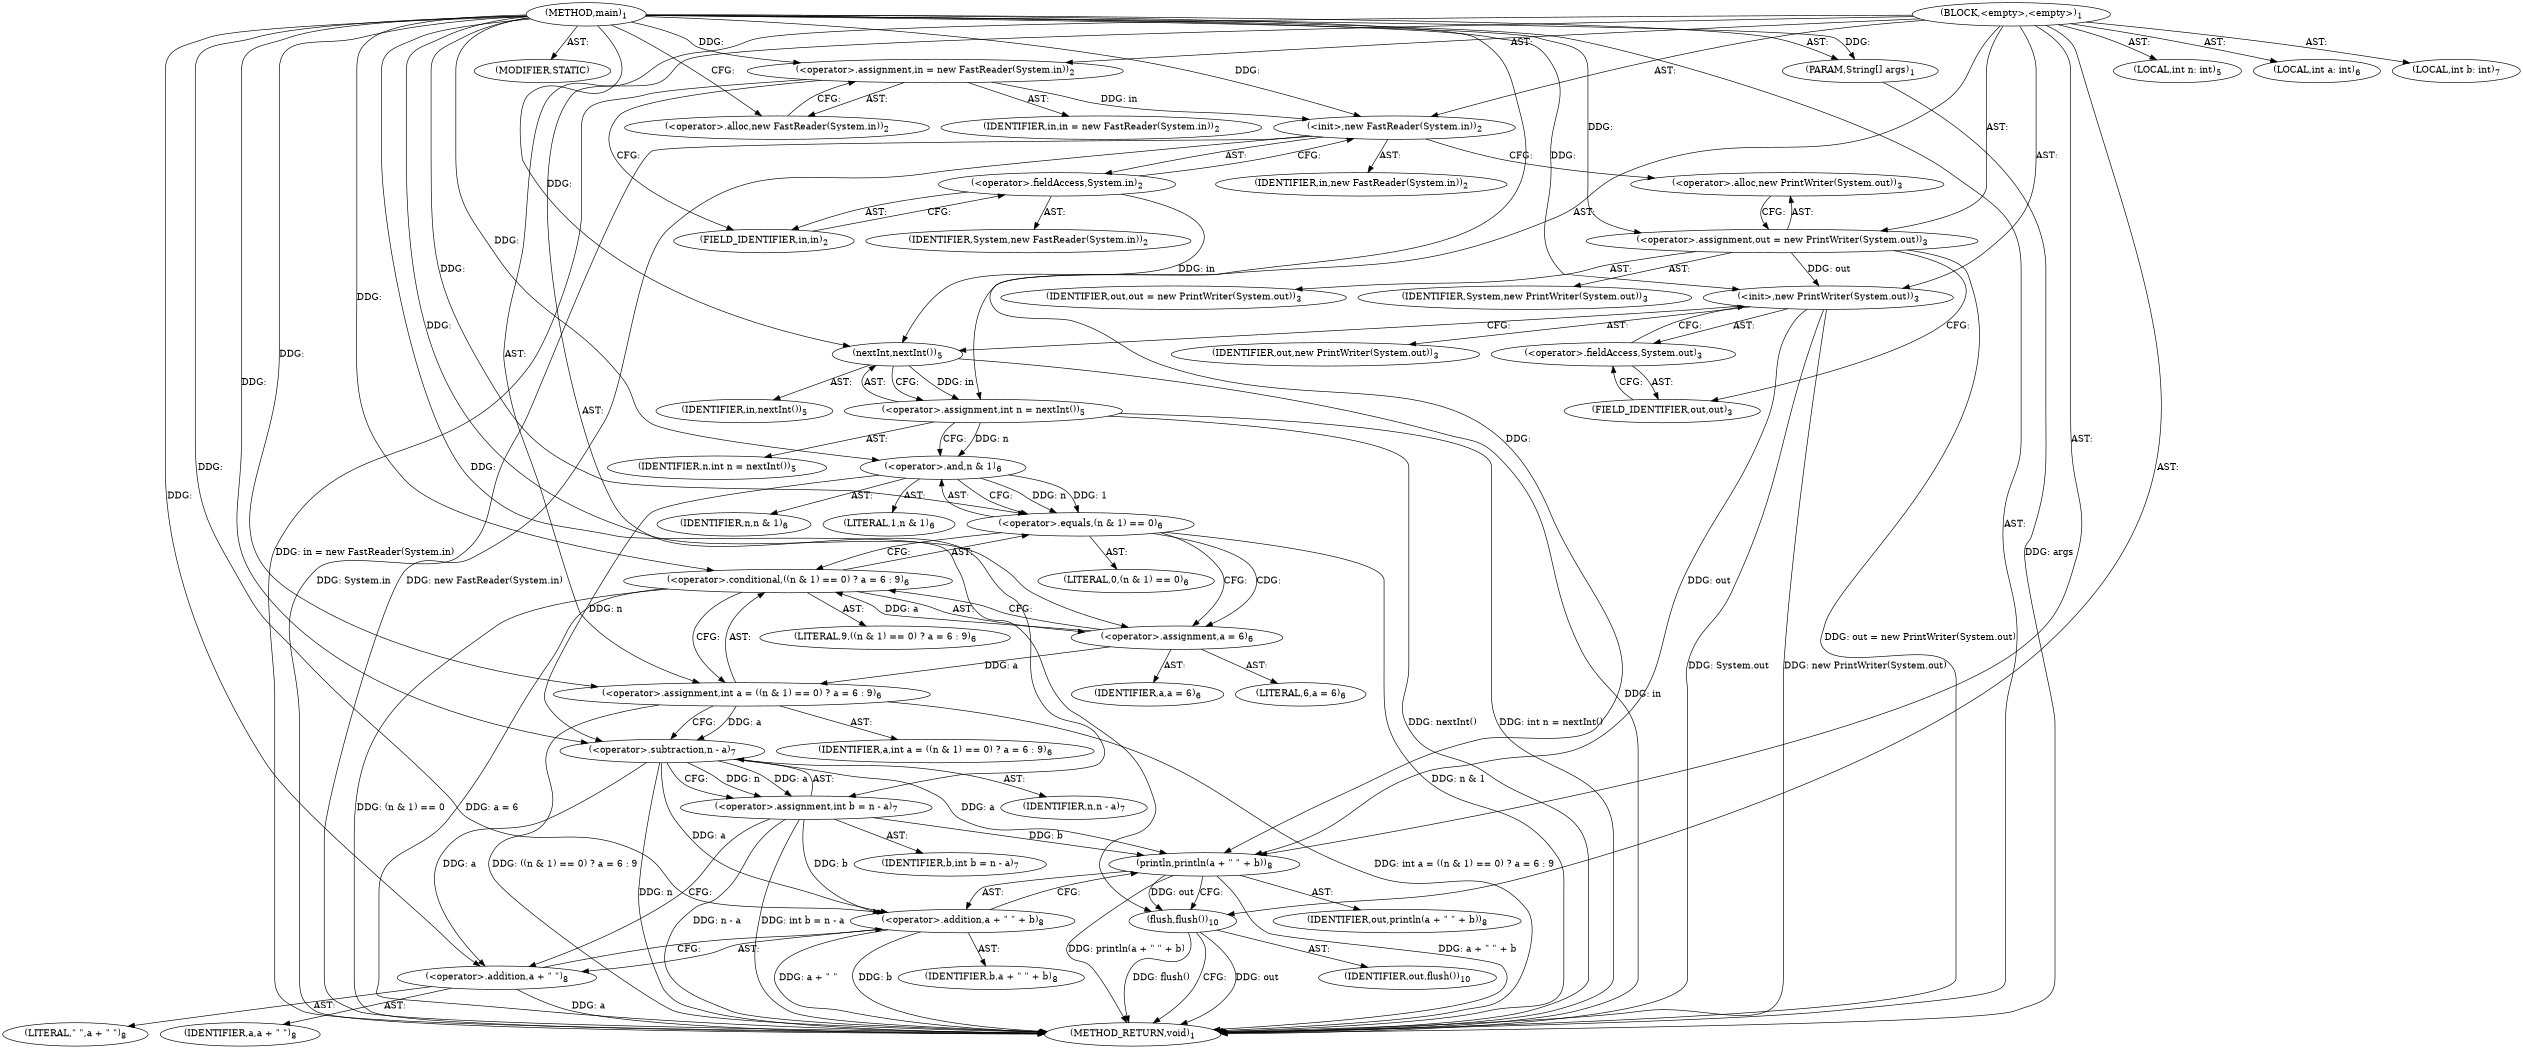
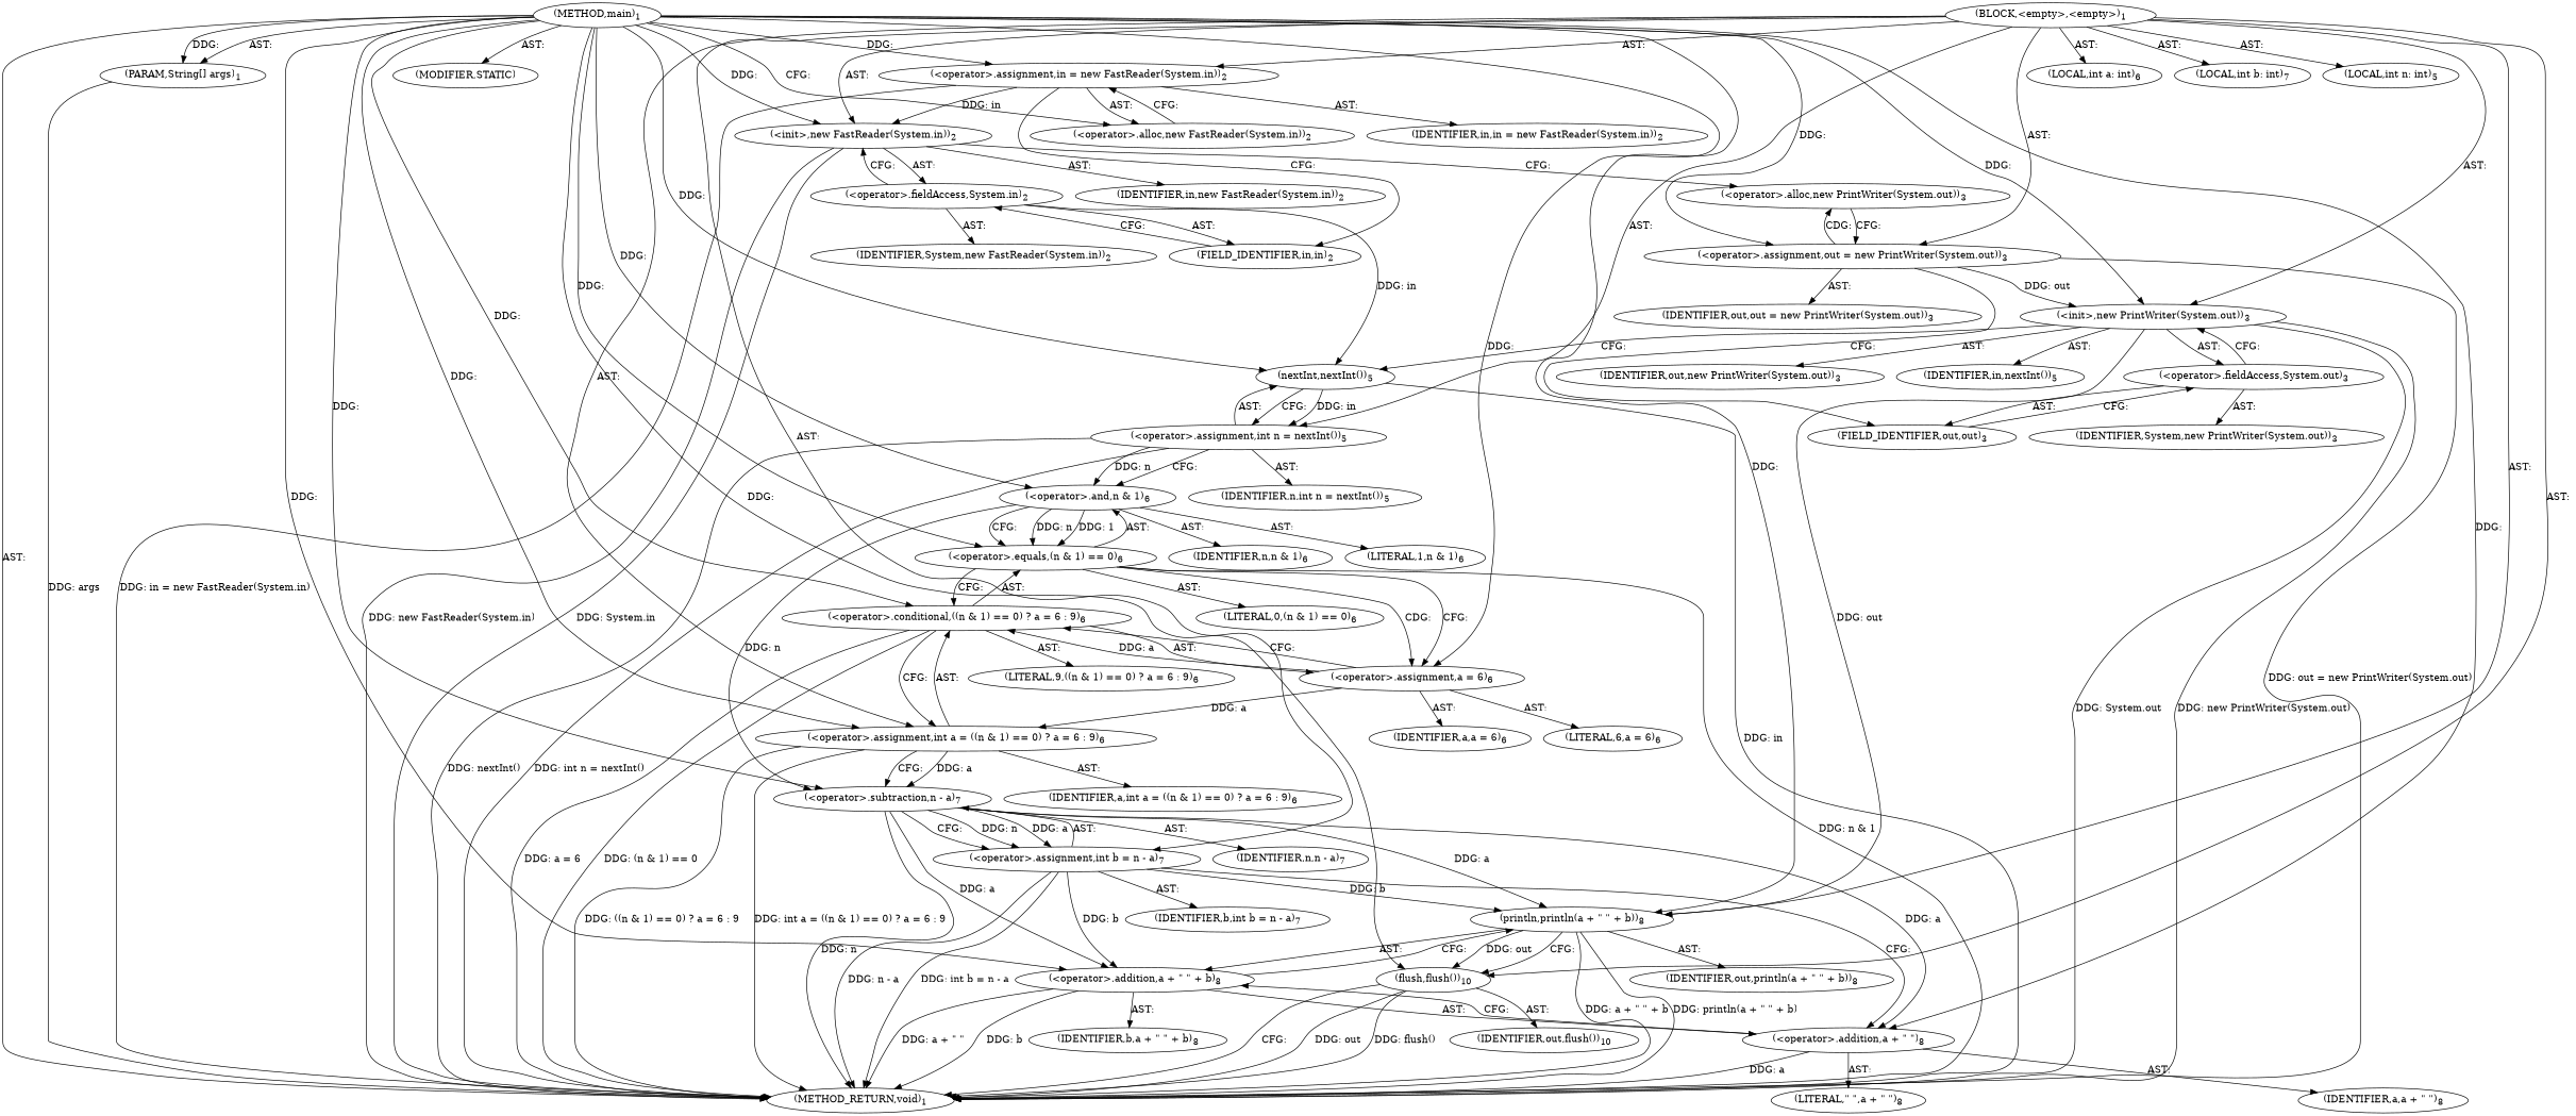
  digraph {
    n1 [label=<(METHOD,main)<SUB>1</SUB>>]
    n2 [label=<(PARAM,String[] args)<SUB>1</SUB>>]
    n3 [label=<(&lt;operator&gt;.assignment,in = new FastReader(System.in))<SUB>2</SUB>>]
    n4 [label=<(&lt;operator&gt;.alloc,new FastReader(System.in))<SUB>2</SUB>>]
    n5 [label=<(&lt;init&gt;,new FastReader(System.in))<SUB>2</SUB>>]
    n6 [label=<(&lt;operator&gt;.assignment,out = new PrintWriter(System.out))<SUB>3</SUB>>]
    n7 [label=<(&lt;init&gt;,new PrintWriter(System.out))<SUB>3</SUB>>]
    n8 [label=<(nextInt,nextInt())<SUB>5</SUB>>]
    n9 [label=<(&lt;operator&gt;.assignment,int a = ((n &amp; 1) == 0) ? a = 6 : 9)<SUB>6</SUB>>]
    n10 [label=<(&lt;operator&gt;.conditional,((n &amp; 1) == 0) ? a = 6 : 9)<SUB>6</SUB>>]
    n11 [label=<(&lt;operator&gt;.equals,(n &amp; 1) == 0)<SUB>6</SUB>>]
    n12 [label=<(&lt;operator&gt;.and,n &amp; 1)<SUB>6</SUB>>]
    n13 [label=<(&lt;operator&gt;.assignment,a = 6)<SUB>6</SUB>>]
    n14 [label=<(&lt;operator&gt;.subtraction,n - a)<SUB>7</SUB>>]
    n15 [label=<(println,println(a + &quot; &quot; + b))<SUB>8</SUB>>]
    n16 [label=<(&lt;operator&gt;.addition,a + &quot; &quot; + b)<SUB>8</SUB>>]
    n17 [label=<(&lt;operator&gt;.addition,a + &quot; &quot;)<SUB>8</SUB>>]
    n18 [label=<(flush,flush())<SUB>10</SUB>>]
    n19 [label=<(MODIFIER,STATIC)>]
    n20 [label=<(METHOD_RETURN,void)<SUB>1</SUB>>]
    n21 [label=<(BLOCK,&lt;empty&gt;,&lt;empty&gt;)<SUB>1</SUB>>]
    n22 [label=<(LOCAL,int n: int)<SUB>5</SUB>>]
    n23 [label=<(&lt;operator&gt;.assignment,int n = nextInt())<SUB>5</SUB>>]
    n24 [label=<(LOCAL,int a: int)<SUB>6</SUB>>]
    n25 [label=<(LOCAL,int b: int)<SUB>7</SUB>>]
    n26 [label=<(&lt;operator&gt;.assignment,int b = n - a)<SUB>7</SUB>>]
    n27 [label=<(IDENTIFIER,in,in = new FastReader(System.in))<SUB>2</SUB>>]
    n28 [label=<(FIELD_IDENTIFIER,in,in)<SUB>2</SUB>>]
    n29 [label=<(IDENTIFIER,in,new FastReader(System.in))<SUB>2</SUB>>]
    n30 [label=<(&lt;operator&gt;.fieldAccess,System.in)<SUB>2</SUB>>]
    n31 [label=<(&lt;operator&gt;.alloc,new PrintWriter(System.out))<SUB>3</SUB>>]
    n32 [label=<(IDENTIFIER,out,out = new PrintWriter(System.out))<SUB>3</SUB>>]
    n33 [label=<(FIELD_IDENTIFIER,out,out)<SUB>3</SUB>>]
    n34 [label=<(IDENTIFIER,out,new PrintWriter(System.out))<SUB>3</SUB>>]
    n35 [label=<(&lt;operator&gt;.fieldAccess,System.out)<SUB>3</SUB>>]
    n36 [label=<(IDENTIFIER,in,nextInt())<SUB>5</SUB>>]
    n37 [label=<(IDENTIFIER,a,int a = ((n &amp; 1) == 0) ? a = 6 : 9)<SUB>6</SUB>>]
    n38 [label=<(LITERAL,9,((n &amp; 1) == 0) ? a = 6 : 9)<SUB>6</SUB>>]
    n39 [label=<(LITERAL,0,(n &amp; 1) == 0)<SUB>6</SUB>>]
    n40 [label=<(IDENTIFIER,n,n &amp; 1)<SUB>6</SUB>>]
    n41 [label=<(LITERAL,1,n &amp; 1)<SUB>6</SUB>>]
    n42 [label=<(IDENTIFIER,a,a = 6)<SUB>6</SUB>>]
    n43 [label=<(LITERAL,6,a = 6)<SUB>6</SUB>>]
    n44 [label=<(IDENTIFIER,n,n - a)<SUB>7</SUB>>]
    n45 [label=<(IDENTIFIER,out,println(a + &quot; &quot; + b))<SUB>8</SUB>>]
    n46 [label=<(IDENTIFIER,b,a + &quot; &quot; + b)<SUB>8</SUB>>]
    n47 [label=<(IDENTIFIER,a,a + &quot; &quot;)<SUB>8</SUB>>]
    n48 [label=<(LITERAL,&quot; &quot;,a + &quot; &quot;)<SUB>8</SUB>>]
    n49 [label=<(IDENTIFIER,out,flush())<SUB>10</SUB>>]
    n50 [label=<(IDENTIFIER,n,int n = nextInt())<SUB>5</SUB>>]
    n51 [label=<(IDENTIFIER,b,int b = n - a)<SUB>7</SUB>>]
    n52 [label=<(IDENTIFIER,System,new FastReader(System.in))<SUB>2</SUB>>]
    n53 [label=<(IDENTIFIER,System,new PrintWriter(System.out))<SUB>3</SUB>>]
    n1 -> n2 [label="AST: "]
    n1 -> n2 [label="DDG: "]
    n1 -> n3 [label="DDG: "]
    n1 -> n4 [label="CFG: "]
    n1 -> n5 [label="DDG: "]
    n1 -> n6 [label="DDG: "]
    n1 -> n7 [label="DDG: "]
    n1 -> n8 [label="DDG: "]
    n1 -> n9 [label="DDG: "]
    n1 -> n10 [label="DDG: "]
    n1 -> n11 [label="DDG: "]
    n1 -> n12 [label="DDG: "]
    n1 -> n13 [label="DDG: "]
    n1 -> n14 [label="DDG: "]
    n1 -> n15 [label="DDG: "]
    n1 -> n16 [label="DDG: "]
    n1 -> n17 [label="DDG: "]
    n1 -> n18 [label="DDG: "]
    n1 -> n19 [label="AST: "]
    n1 -> n20 [label="AST: "]
    n2 -> n20 [label="DDG: args"]
    n3 -> n4 [label="AST: "]
    n3 -> n5 [label="DDG: in"]
    n3 -> n20 [label="DDG: in = new FastReader(System.in)"]
    n3 -> n27 [label="AST: "]
    n3 -> n28 [label="CFG: "]
    n4 -> n3 [label="CFG: "]
    n5 -> n20 [label="DDG: System.in"]
    n5 -> n20 [label="DDG: new FastReader(System.in)"]
    n5 -> n29 [label="AST: "]
    n5 -> n30 [label="AST: "]
    n5 -> n31 [label="CFG: "]
    n6 -> n7 [label="DDG: out"]
    n6 -> n20 [label="DDG: out = new PrintWriter(System.out)"]
-   n6 -> n31 [label="AST: "]
+   n6 -> n31 [label="CDG: "]
    n6 -> n32 [label="AST: "]
    n6 -> n33 [label="CFG: "]
    n7 -> n8 [label="CFG: "]
    n7 -> n15 [label="DDG: out"]
    n7 -> n20 [label="DDG: System.out"]
    n7 -> n20 [label="DDG: new PrintWriter(System.out)"]
    n7 -> n34 [label="AST: "]
    n7 -> n35 [label="AST: "]
    n8 -> n20 [label="DDG: in"]
    n8 -> n23 [label="CFG: "]
    n8 -> n23 [label="DDG: in"]
-   n8 -> n36 [label="AST: "]
+   n7 -> n36 [label="AST: "]
    n9 -> n10 [label="AST: "]
    n9 -> n14 [label="CFG: "]
    n9 -> n14 [label="DDG: a"]
    n9 -> n20 [label="DDG: ((n &amp; 1) == 0) ? a = 6 : 9"]
    n9 -> n20 [label="DDG: int a = ((n &amp; 1) == 0) ? a = 6 : 9"]
    n9 -> n37 [label="AST: "]
    n10 -> n9 [label="CFG: "]
    n10 -> n11 [label="AST: "]
    n10 -> n13 [label="AST: "]
    n10 -> n20 [label="DDG: (n &amp; 1) == 0"]
    n10 -> n20 [label="DDG: a = 6"]
    n10 -> n38 [label="AST: "]
    n11 -> n10 [label="CFG: "]
    n11 -> n12 [label="AST: "]
    n11 -> n13 [label="CFG: "]
    n11 -> n13 [label="CDG: "]
    n11 -> n20 [label="DDG: n &amp; 1"]
    n11 -> n39 [label="AST: "]
    n12 -> n11 [label="CFG: "]
    n12 -> n11 [label="DDG: n"]
    n12 -> n11 [label="DDG: 1"]
    n12 -> n14 [label="DDG: n"]
    n12 -> n40 [label="AST: "]
    n12 -> n41 [label="AST: "]
    n13 -> n9 [label="DDG: a"]
    n13 -> n10 [label="CFG: "]
    n13 -> n10 [label="DDG: a"]
    n13 -> n42 [label="AST: "]
    n13 -> n43 [label="AST: "]
    n14 -> n15 [label="DDG: a"]
    n14 -> n16 [label="DDG: a"]
    n14 -> n17 [label="DDG: a"]
    n14 -> n20 [label="DDG: n"]
    n14 -> n26 [label="CFG: "]
    n14 -> n26 [label="DDG: n"]
    n14 -> n26 [label="DDG: a"]
    n14 -> n44 [label="AST: "]
    n15 -> n16 [label="AST: "]
    n15 -> n18 [label="CFG: "]
    n15 -> n18 [label="DDG: out"]
    n15 -> n20 [label="DDG: a + &quot; &quot; + b"]
    n15 -> n20 [label="DDG: println(a + &quot; &quot; + b)"]
    n15 -> n45 [label="AST: "]
    n16 -> n15 [label="CFG: "]
    n16 -> n17 [label="AST: "]
    n16 -> n20 [label="DDG: a + &quot; &quot;"]
    n16 -> n20 [label="DDG: b"]
    n16 -> n46 [label="AST: "]
    n17 -> n16 [label="CFG: "]
    n17 -> n20 [label="DDG: a"]
    n17 -> n47 [label="AST: "]
    n17 -> n48 [label="AST: "]
    n18 -> n20 [label="CFG: "]
    n18 -> n20 [label="DDG: out"]
    n18 -> n20 [label="DDG: flush()"]
    n18 -> n49 [label="AST: "]
    n21 -> n3 [label="AST: "]
    n21 -> n5 [label="AST: "]
    n21 -> n6 [label="AST: "]
    n21 -> n7 [label="AST: "]
    n21 -> n9 [label="AST: "]
    n21 -> n15 [label="AST: "]
    n21 -> n18 [label="AST: "]
    n21 -> n22 [label="AST: "]
    n21 -> n23 [label="AST: "]
    n21 -> n24 [label="AST: "]
    n21 -> n25 [label="AST: "]
    n21 -> n26 [label="AST: "]
    n23 -> n8 [label="AST: "]
    n23 -> n12 [label="CFG: "]
    n23 -> n12 [label="DDG: n"]
    n23 -> n20 [label="DDG: nextInt()"]
    n23 -> n20 [label="DDG: int n = nextInt()"]
    n23 -> n50 [label="AST: "]
    n26 -> n14 [label="AST: "]
    n26 -> n15 [label="DDG: b"]
    n26 -> n16 [label="DDG: b"]
    n26 -> n17 [label="CFG: "]
    n26 -> n20 [label="DDG: n - a"]
    n26 -> n20 [label="DDG: int b = n - a"]
    n26 -> n51 [label="AST: "]
    n28 -> n30 [label="CFG: "]
    n30 -> n5 [label="CFG: "]
    n30 -> n8 [label="DDG: in"]
    n30 -> n28 [label="AST: "]
    n30 -> n52 [label="AST: "]
    n31 -> n6 [label="CFG: "]
    n33 -> n35 [label="CFG: "]
    n35 -> n7 [label="CFG: "]
    n35 -> n33 [label="AST: "]
-   n6 -> n53 [label="AST: "]
+   n35 -> n53 [label="AST: "]
  }
